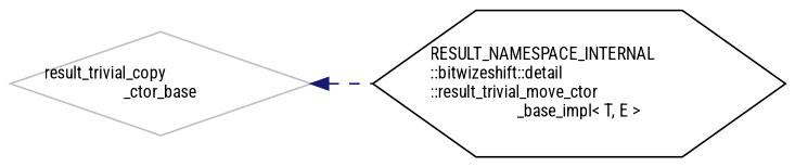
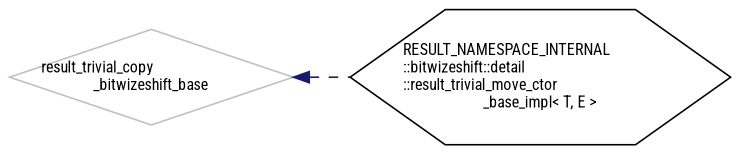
  digraph {
    rankdir=LR
    fontname="Roboto Condensed"
    node [fillcolor=white fontname="Roboto Condensed" fontsize=10 style=filled]
-   n1 [color=grey75 height=0.2 label="result_trivial_copy\l_ctor_base" shape=diamond width=0.4]
+   n1 [color=grey75 height=0.2 label="result_trivial_copy\l_bitwizeshift_base" shape=diamond width=0.4]
    n2 [color=black height=0.2 label="RESULT_NAMESPACE_INTERNAL\l::bitwizeshift::detail\l::result_trivial_move_ctor\l_base_impl\< T, E \>" shape=hexagon width=0.4]
    n1 -> n2 [color=midnightblue dir=back fontname="Roboto Condensed" fontsize=10 labelfontname=Helvetica labelfontsize=10 style=dashed]
  }
